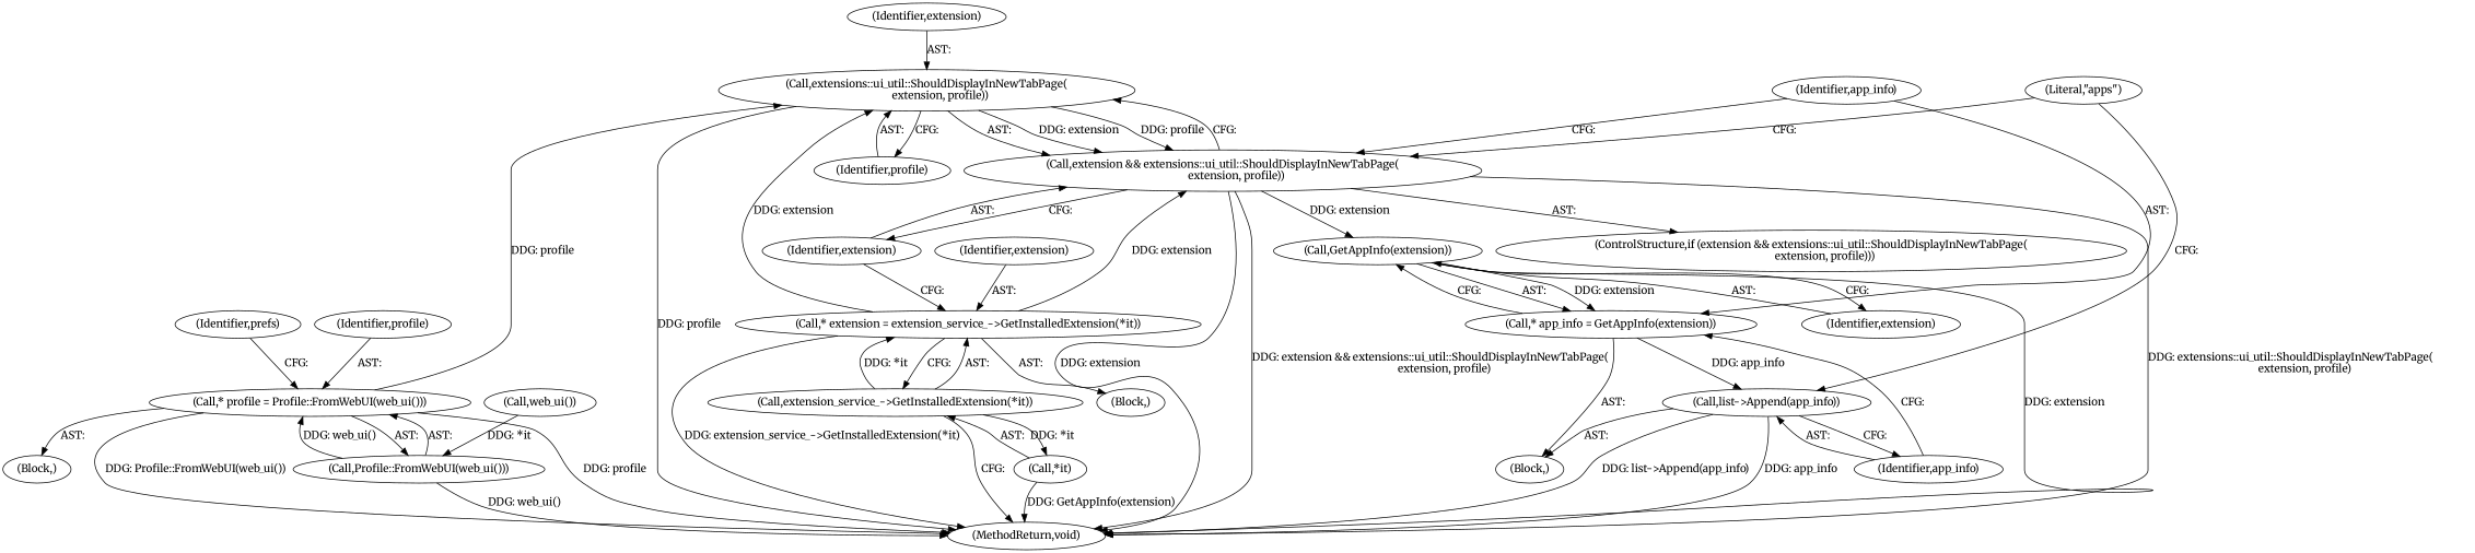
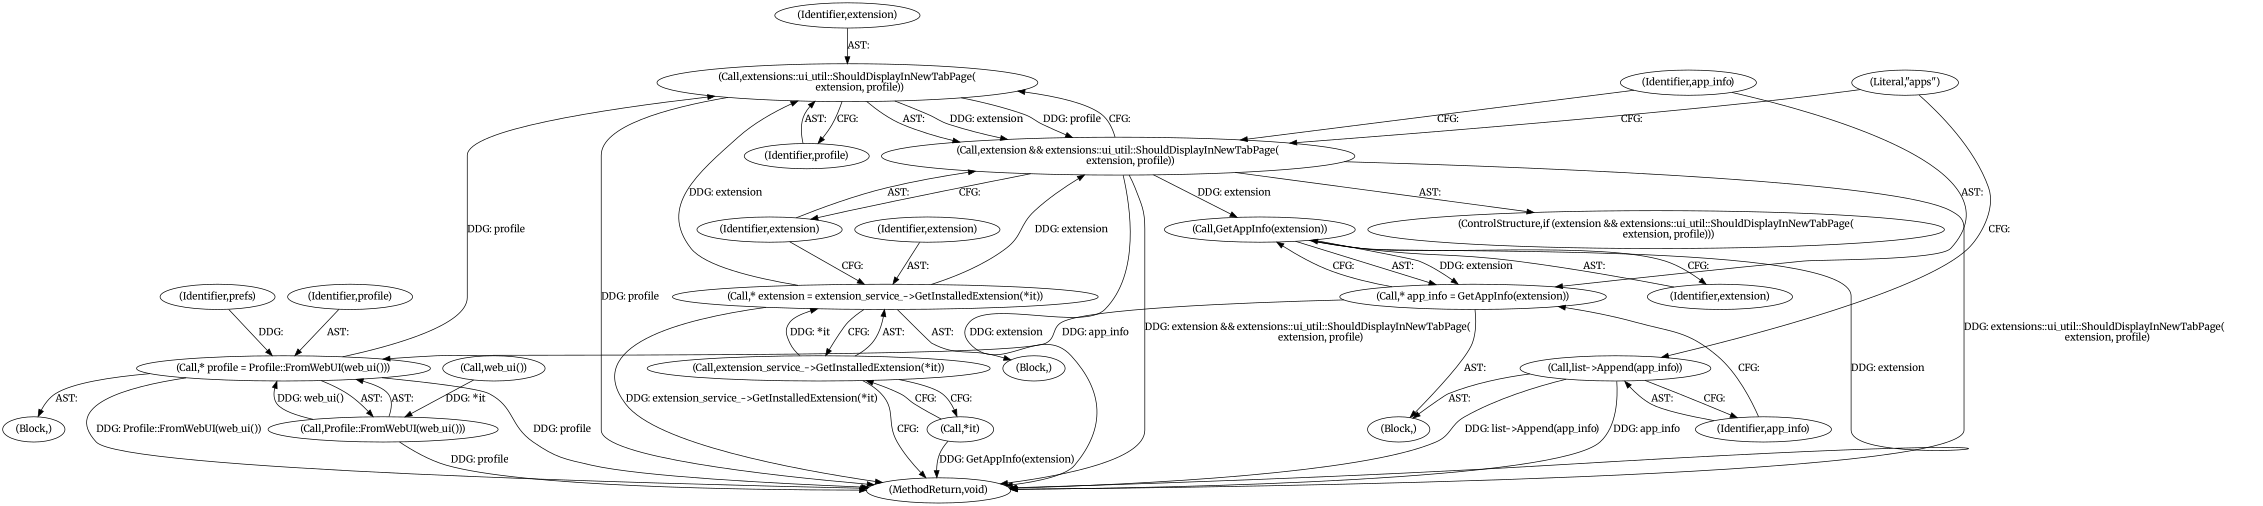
  digraph {
    fontname=Merriweather
    node [fontname=Merriweather]
    edge [fontname=Merriweather]
    n1 [label="(Call,extensions::ui_util::ShouldDisplayInNewTabPage(\n            extension, profile))"]
    n2 [label="(Call,extension && extensions::ui_util::ShouldDisplayInNewTabPage(\n            extension, profile))"]
    n3 [label="(MethodReturn,void)"]
    n4 [label="(Identifier,profile)"]
    n5 [label="(Call,GetAppInfo(extension))"]
    n6 [label="(ControlStructure,if (extension && extensions::ui_util::ShouldDisplayInNewTabPage(\n            extension, profile)))"]
    n7 [label="(Identifier,extension)"]
    n8 [label="(Call,* extension = extension_service_->GetInstalledExtension(*it))"]
    n9 [label="(Call,extension_service_->GetInstalledExtension(*it))"]
    n10 [label="(Block,)"]
    n11 [label="(Call,*it)"]
    n12 [label="(Call,* profile = Profile::FromWebUI(web_ui()))"]
    n13 [label="(Call,Profile::FromWebUI(web_ui()))"]
    n14 [label="(Block,)"]
    n15 [label="(Call,web_ui())"]
    n16 [label="(Call,* app_info = GetAppInfo(extension))"]
    n17 [label="(Identifier,extension)"]
    n18 [label="(Call,list->Append(app_info))"]
    n19 [label="(Block,)"]
    n20 [label="(Identifier,app_info)"]
    n21 [label="(Identifier,extension)"]
    n22 [label="(Identifier,prefs)"]
    n23 [label="(Identifier,app_info)"]
    n24 [label="(Identifier,extension)"]
    n25 [label="(Literal,\"apps\")"]
    n26 [label="(Identifier,profile)"]
    n1 -> n2 [label="AST: "]
    n1 -> n2 [label="DDG: extension"]
    n1 -> n2 [label="DDG: profile"]
    n1 -> n3 [label="DDG: profile"]
    n1 -> n4 [label="CFG: "]
    n2 -> n1 [label="CFG: "]
    n2 -> n3 [label="DDG: extension"]
    n2 -> n3 [label="DDG: extension && extensions::ui_util::ShouldDisplayInNewTabPage(\n            extension, profile)"]
    n2 -> n3 [label="DDG: extensions::ui_util::ShouldDisplayInNewTabPage(\n            extension, profile)"]
    n2 -> n5 [label="DDG: extension"]
    n2 -> n6 [label="AST: "]
    n2 -> n7 [label="CFG: "]
    n4 -> n1 [label="AST: "]
    n5 -> n3 [label="DDG: extension"]
    n5 -> n16 [label="AST: "]
    n5 -> n16 [label="DDG: extension"]
    n5 -> n17 [label="CFG: "]
    n7 -> n2 [label="AST: "]
    n7 -> n8 [label="CFG: "]
    n8 -> n1 [label="DDG: extension"]
    n8 -> n2 [label="DDG: extension"]
    n8 -> n3 [label="DDG: extension_service_->GetInstalledExtension(*it)"]
    n8 -> n9 [label="CFG: "]
    n8 -> n10 [label="AST: "]
    n9 -> n3 [label="CFG: "]
    n9 -> n8 [label="AST: "]
    n9 -> n8 [label="DDG: *it"]
-   n9 -> n11 [label="DDG: *it"]
+   n9 -> n11 [label="CFG: "]
    n11 -> n3 [label="DDG: GetAppInfo(extension)"]
-   n11 -> n9 [label="AST: "]
+   n11 -> n9 [label="CFG: "]
    n12 -> n1 [label="DDG: profile"]
    n12 -> n3 [label="DDG: Profile::FromWebUI(web_ui())"]
    n12 -> n3 [label="DDG: profile"]
    n12 -> n13 [label="AST: "]
    n12 -> n14 [label="AST: "]
-   n13 -> n3 [label="DDG: web_ui()"]
+   n13 -> n3 [label="DDG: profile"]
    n13 -> n12 [label="AST: "]
    n13 -> n12 [label="DDG: web_ui()"]
    n15 -> n13 [label="DDG: *it"]
    n16 -> n5 [label="CFG: "]
-   n16 -> n18 [label="DDG: app_info"]
+   n16 -> n12 [label="DDG: app_info"]
    n16 -> n19 [label="AST: "]
    n17 -> n5 [label="AST: "]
    n18 -> n3 [label="DDG: list->Append(app_info)"]
    n18 -> n3 [label="DDG: app_info"]
    n18 -> n19 [label="AST: "]
    n18 -> n20 [label="CFG: "]
    n20 -> n16 [label="CFG: "]
    n20 -> n18 [label="AST: "]
    n21 -> n8 [label="AST: "]
-   n22 -> n12 [label="CFG: "]
+   n22 -> n12 [label="DDG: "]
    n23 -> n2 [label="CFG: "]
    n23 -> n16 [label="AST: "]
    n24 -> n1 [label="AST: "]
    n25 -> n2 [label="CFG: "]
    n25 -> n18 [label="CFG: "]
    n26 -> n12 [label="AST: "]
  }
